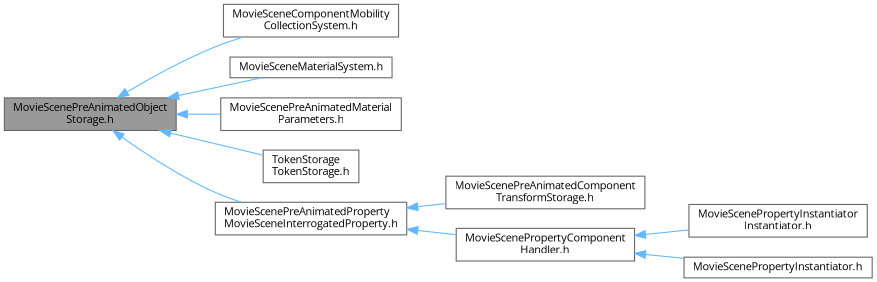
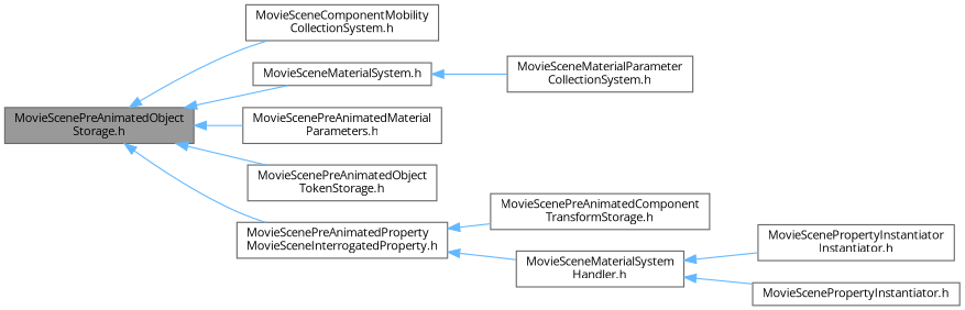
  digraph {
    fontname="Open Sans"
    rankdir=LR
    node [color=grey40 fillcolor=white fontname="Open Sans" fontsize=10 shape=box style=filled]
    edge [color=steelblue1 dir=back fontname="Open Sans" fontsize=10 labelfontname=Helvetica labelfontsize=10 style=solid]
    n1 [color=gray40 fillcolor=grey60 fontcolor=black height=0.2 label="MovieScenePreAnimatedObject\lStorage.h" width=0.4]
    n2 [height=0.2 label="MovieSceneComponentMobility\lCollectionSystem.h" width=0.4]
    n3 [height=0.2 label="MovieSceneMaterialSystem.h" width=0.4]
    n4 [height=0.2 label="MovieScenePreAnimatedMaterial\lParameters.h" width=0.4]
-   n5 [height=0.2 label="TokenStorage\lTokenStorage.h" width=0.4]
+   n5 [height=0.2 label="MovieScenePreAnimatedObject\lTokenStorage.h" width=0.4]
    n6 [height=0.2 label="MovieScenePreAnimatedProperty\lMovieSceneInterrogatedProperty.h" width=0.4]
+   n7 [height=0.2 label="MovieSceneMaterialParameter\lCollectionSystem.h" width=0.4]
    n8 [height=0.2 label="MovieScenePreAnimatedComponent\lTransformStorage.h" width=0.4]
-   n9 [height=0.2 label="MovieScenePropertyComponent\lHandler.h" width=0.4]
+   n9 [height=0.2 label="MovieSceneMaterialSystem\lHandler.h" width=0.4]
    n10 [height=0.2 label="MovieScenePropertyInstantiator\lInstantiator.h" width=0.4]
    n11 [height=0.2 label="MovieScenePropertyInstantiator.h" width=0.4]
    n1 -> n2
    n1 -> n3
    n1 -> n4
    n1 -> n5
    n1 -> n6
+   n3 -> n7
    n6 -> n8
    n6 -> n9
    n9 -> n10
    n9 -> n11
  }
